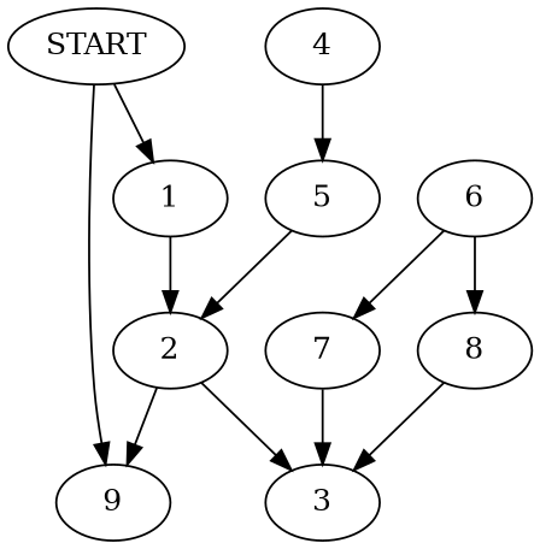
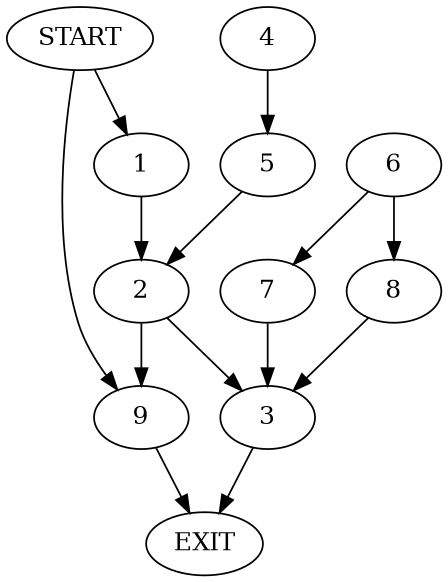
  digraph {
    n1 [label=START]
    1
    9
    2
+   n5 [label=EXIT]
    3
    4
    5
    6
    7
    8
    n1 -> 1
    n1 -> 9
    1 -> 2
+   9 -> n5
    2 -> 9
    2 -> 3
+   3 -> n5
    4 -> 5
    5 -> 2
    6 -> 7
    6 -> 8
    7 -> 3
    8 -> 3
  }
